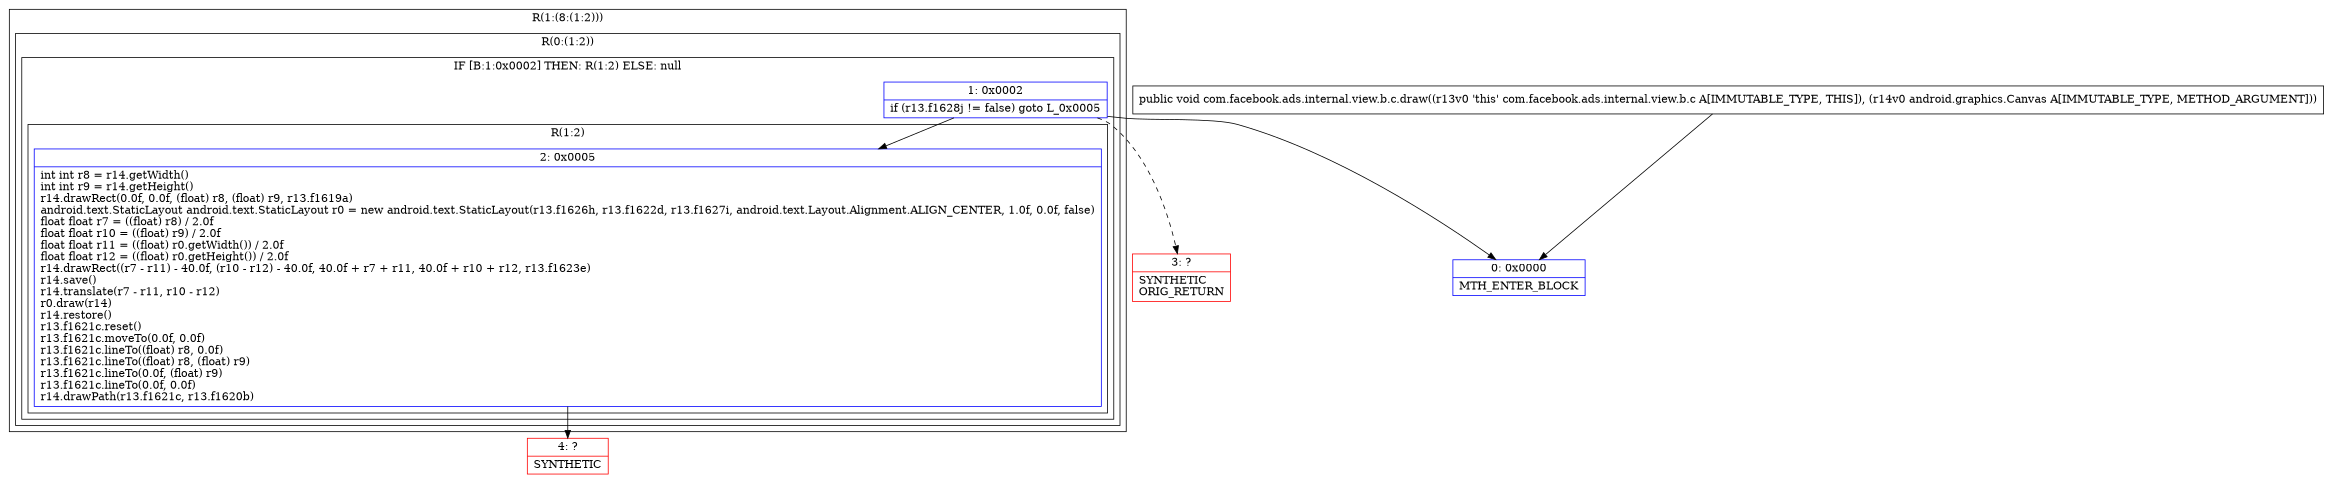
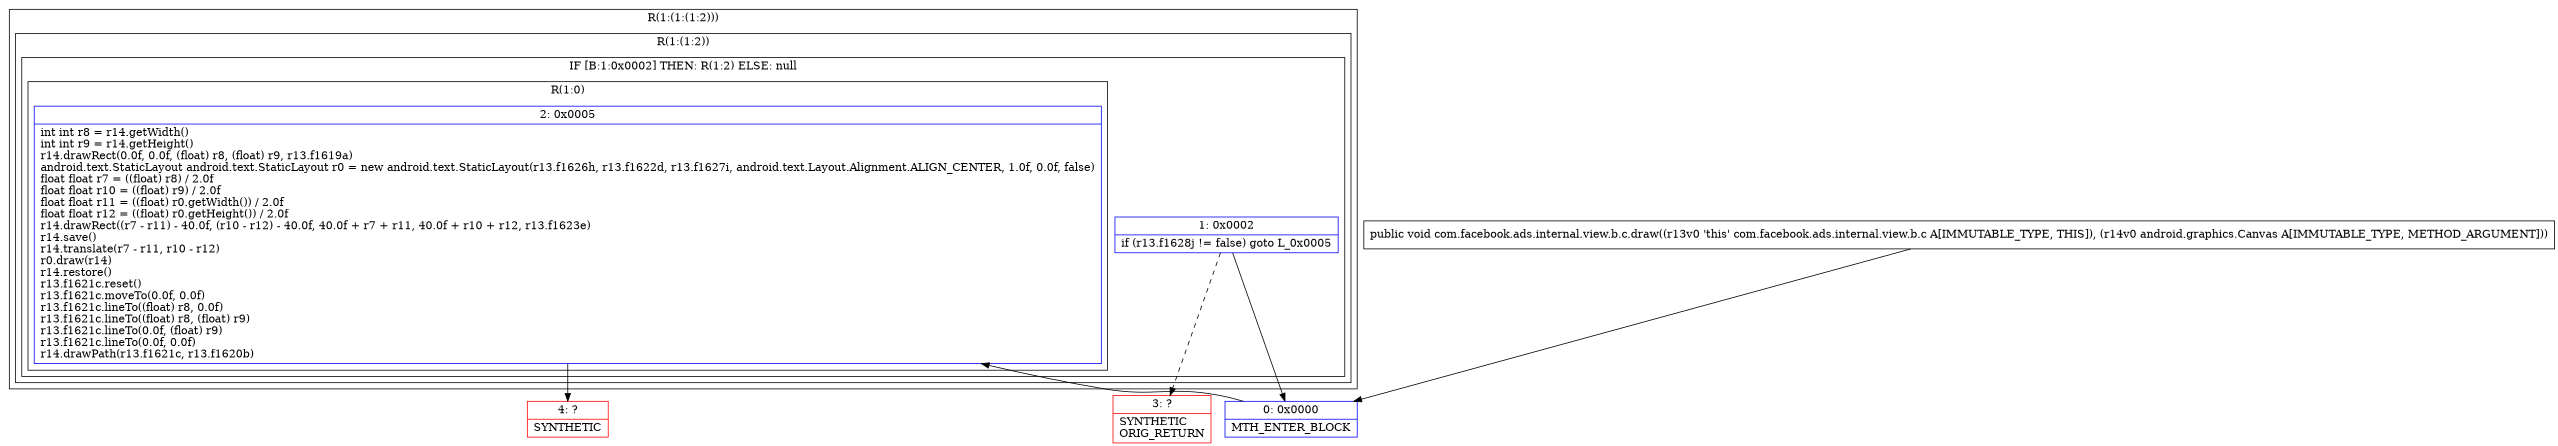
  digraph {
    node [color=blue shape=record]
    n1 [label="{2\:\ 0x0005|int int r8 = r14.getWidth()\lint int r9 = r14.getHeight()\lr14.drawRect(0.0f, 0.0f, (float) r8, (float) r9, r13.f1619a)\landroid.text.StaticLayout android.text.StaticLayout r0 = new android.text.StaticLayout(r13.f1626h, r13.f1622d, r13.f1627i, android.text.Layout.Alignment.ALIGN_CENTER, 1.0f, 0.0f, false)\lfloat float r7 = ((float) r8) \/ 2.0f\lfloat float r10 = ((float) r9) \/ 2.0f\lfloat float r11 = ((float) r0.getWidth()) \/ 2.0f\lfloat float r12 = ((float) r0.getHeight()) \/ 2.0f\lr14.drawRect((r7 \- r11) \- 40.0f, (r10 \- r12) \- 40.0f, 40.0f + r7 + r11, 40.0f + r10 + r12, r13.f1623e)\lr14.save()\lr14.translate(r7 \- r11, r10 \- r12)\lr0.draw(r14)\lr14.restore()\lr13.f1621c.reset()\lr13.f1621c.moveTo(0.0f, 0.0f)\lr13.f1621c.lineTo((float) r8, 0.0f)\lr13.f1621c.lineTo((float) r8, (float) r9)\lr13.f1621c.lineTo(0.0f, (float) r9)\lr13.f1621c.lineTo(0.0f, 0.0f)\lr14.drawPath(r13.f1621c, r13.f1620b)\l}"]
    n2 [label="{1\:\ 0x0002|if (r13.f1628j != false) goto L_0x0005\l}"]
    n3 [color=red label="{4\:\ ?|SYNTHETIC\l}"]
    n4 [color=red label="{3\:\ ?|SYNTHETIC\lORIG_RETURN\l}"]
    n5 [label="{0\:\ 0x0000|MTH_ENTER_BLOCK\l}"]
    n6 [label="{public void com.facebook.ads.internal.view.b.c.draw((r13v0 'this' com.facebook.ads.internal.view.b.c A[IMMUTABLE_TYPE, THIS]), (r14v0 android.graphics.Canvas A[IMMUTABLE_TYPE, METHOD_ARGUMENT])) }" color=""]
    subgraph cluster_1 {
-     label="R(1:(8:(1:2)))"
+     label="R(1:(1:(1:2)))"
      subgraph cluster_2 {
-       label="R(0:(1:2))"
+       label="R(1:(1:2))"
        subgraph cluster_3 {
          label="IF [B:1:0x0002] THEN: R(1:2) ELSE: null"
          n2
          subgraph cluster_4 {
-           label="R(1:2)"
+           label="R(1:0)"
            n1
          }
        }
      }
    }
    n1 -> n3
-   n2 -> n1
+   n5 -> n1
    n2 -> n4 [style=dashed]
    n2 -> n5
    n6 -> n5
  }
